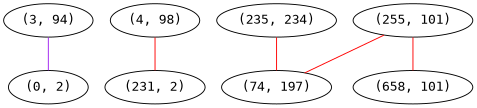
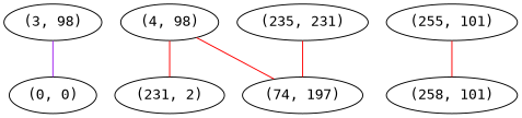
  graph {
    fontname="DejaVu Sans Mono"
    node [fontname="DejaVu Sans Mono"]
    edge [color=red fontname="DejaVu Sans Mono" weight=1]
-   "(3, 98)" [label="(3, 94)"]
-   "(0, 0)" [label="(0, 2)"]
+   "(3, 98)"
+   "(0, 0)"
    n3 [label="(231, 2)"]
    "(4, 98)"
-   "(235, 234)"
+   "(235, 234)" [label="(235, 231)"]
    "(74, 197)"
    "(255, 101)"
-   "(258, 101)" [label="(658, 101)"]
+   "(258, 101)"
    "(3, 98)" -- "(0, 0)" [color=purple weight=4]
    "(4, 98)" -- n3
    "(235, 234)" -- "(74, 197)"
-   "(255, 101)" -- "(74, 197)"
+   "(4, 98)" -- "(74, 197)"
    "(255, 101)" -- "(258, 101)"
  }
